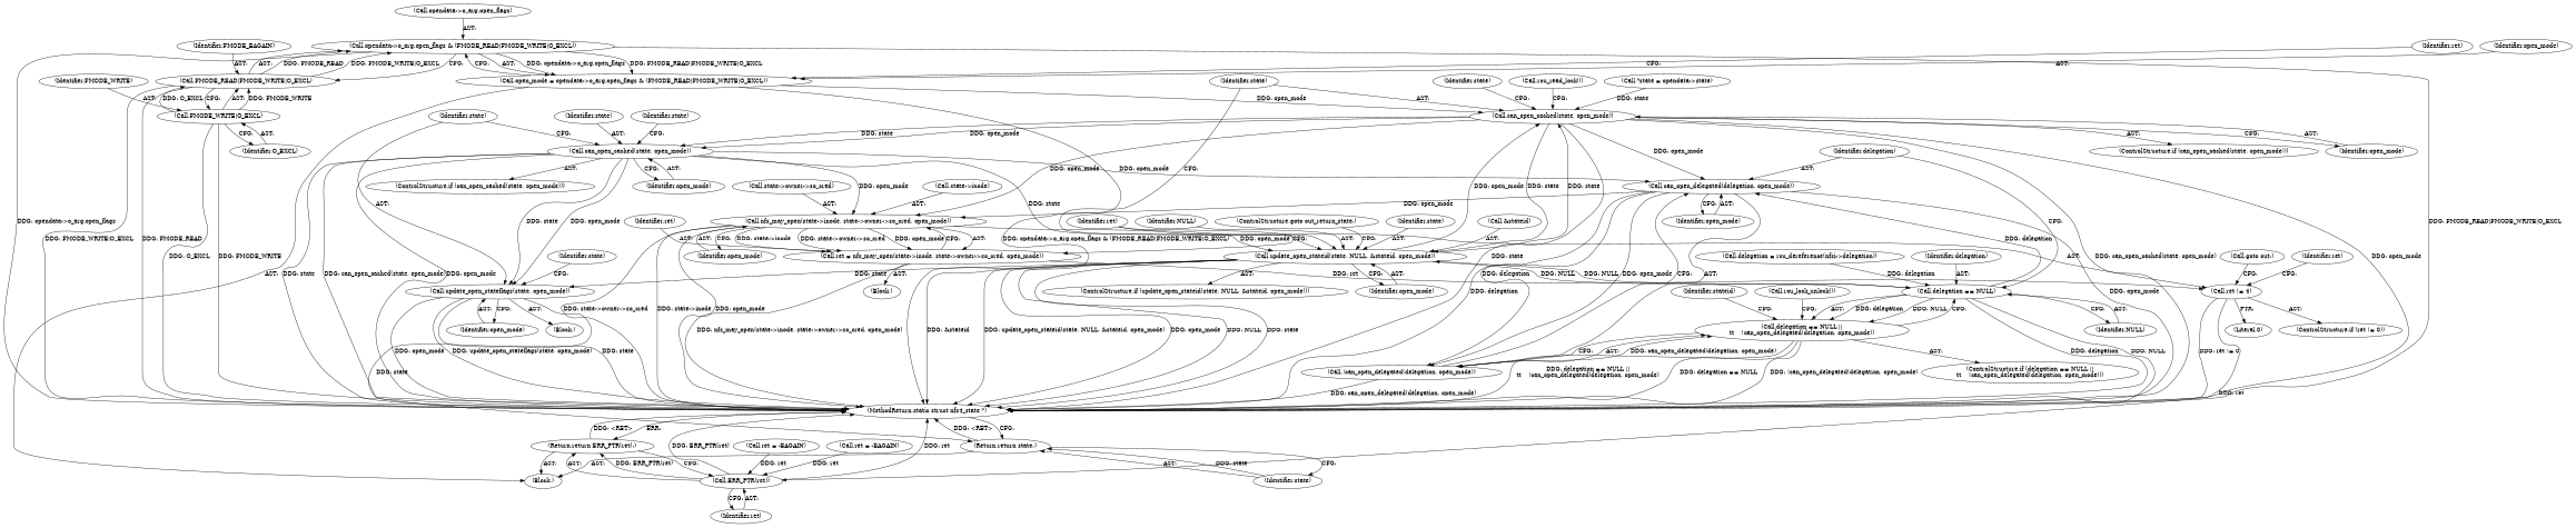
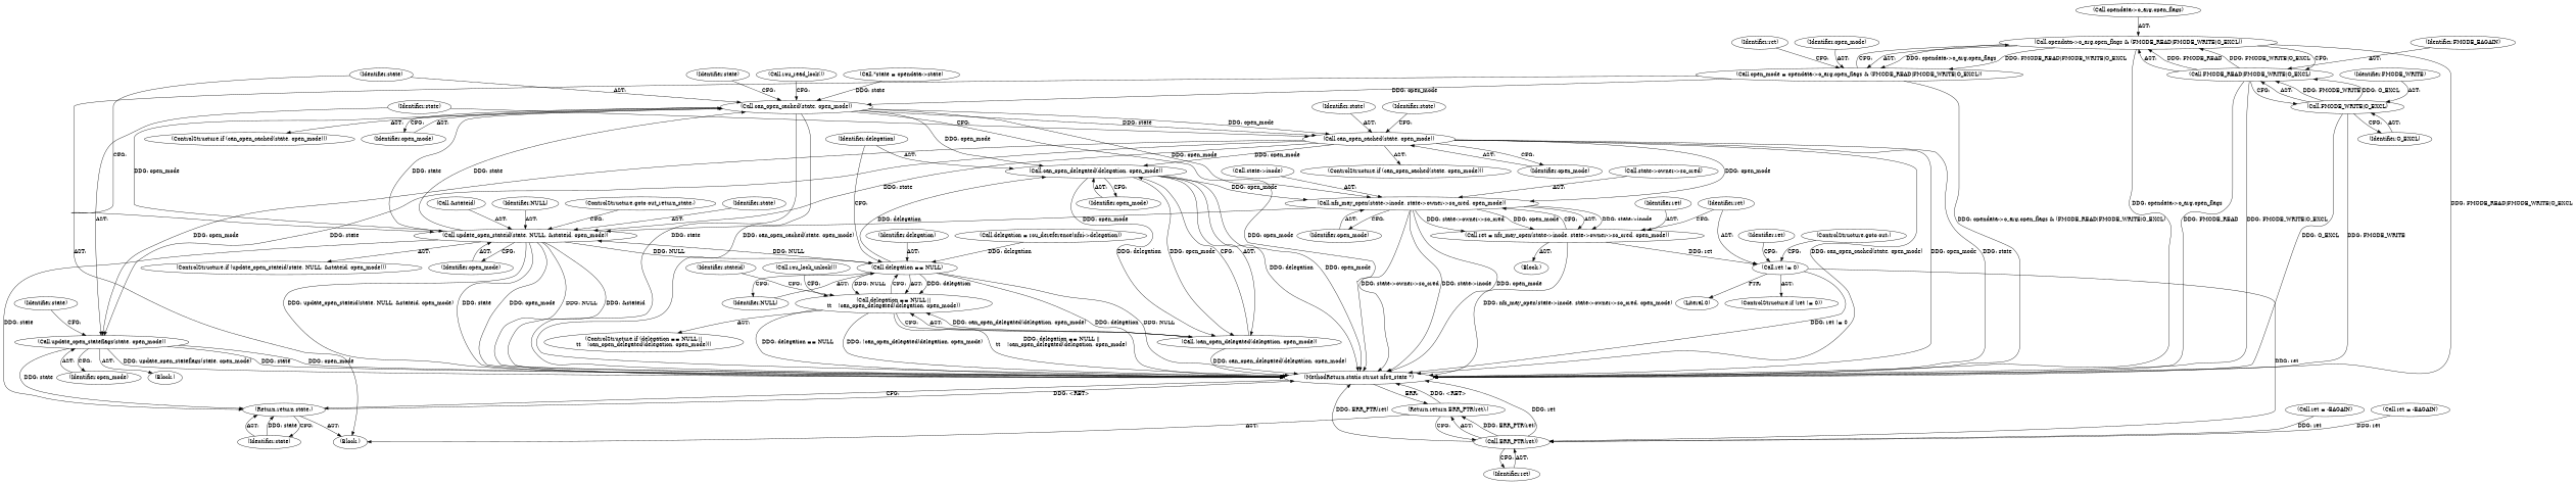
  digraph {
    n1 [label="(Call,opendata->o_arg.open_flags & (FMODE_READ|FMODE_WRITE|O_EXCL))"]
    n2 [label="(Call,FMODE_READ|FMODE_WRITE|O_EXCL)"]
    n3 [label="(Call,open_mode = opendata->o_arg.open_flags & (FMODE_READ|FMODE_WRITE|O_EXCL))"]
    n4 [label="(MethodReturn,static struct nfs4_state *)"]
    n5 [label="(Call,FMODE_WRITE|O_EXCL)"]
    n6 [label="(Call,can_open_cached(state, open_mode))"]
    n7 [label="(Block,)"]
    n8 [label="(Return,return state;)"]
    n9 [label="(Return,return ERR_PTR(ret);)"]
    n10 [label="(Identifier,O_EXCL)"]
    n11 [label="(Call,can_open_cached(state, open_mode))"]
    n12 [label="(Call,can_open_delegated(delegation, open_mode))"]
    n13 [label="(Call,nfs_may_open(state->inode, state->owner->so_cred, open_mode))"]
    n14 [label="(Call,update_open_stateid(state, NULL, &stateid, open_mode))"]
    n15 [label="(ControlStructure,if (can_open_cached(state, open_mode)))"]
    n16 [label="(Identifier,open_mode)"]
    n17 [label="(Call,update_open_stateflags(state, open_mode))"]
    n18 [label="(Identifier,open_mode)"]
    n19 [label="(ControlStructure,if (can_open_cached(state, open_mode)))"]
    n20 [label="(Call,!can_open_delegated(delegation, open_mode))"]
    n21 [label="(Identifier,open_mode)"]
    n22 [label="(Call,ret = nfs_may_open(state->inode, state->owner->so_cred, open_mode))"]
    n23 [label="(Identifier,open_mode)"]
    n24 [label="(Call,delegation == NULL)"]
    n25 [label="(ControlStructure,if (update_open_stateid(state, NULL, &stateid, open_mode)))"]
    n26 [label="(Identifier,open_mode)"]
    n27 [label="(Block,)"]
    n28 [label="(Identifier,open_mode)"]
    n29 [label="(Identifier,state)"]
    n30 [label="(Call,delegation == NULL ||\n\t\t    !can_open_delegated(delegation, open_mode))"]
    n31 [label="(ControlStructure,if (delegation == NULL ||\n\t\t    !can_open_delegated(delegation, open_mode)))"]
    n32 [label="(Identifier,NULL)"]
-   n33 [label="(Call,ret != 4)"]
+   n33 [label="(Call,ret != 0)"]
    n34 [label="(Block,)"]
    n35 [label="(Call,ERR_PTR(ret))"]
    n36 [label="(Literal,0)"]
    n37 [label="(ControlStructure,if (ret != 0))"]
    n38 [label="(Identifier,ret)"]
    n39 [label="(Identifier,state)"]
    n40 [label="(Identifier,state)"]
    n41 [label="(Identifier,delegation)"]
    n42 [label="(Identifier,ret)"]
    n43 [label="(Call,delegation = rcu_dereference(nfsi->delegation))"]
    n44 [label="(Call,ret = -EAGAIN)"]
    n45 [label="(Identifier,state)"]
    n46 [label="(Identifier,delegation)"]
    n47 [label="(Call,opendata->o_arg.open_flags)"]
    n48 [label="(Identifier,ret)"]
    n49 [label="(Identifier,state)"]
    n50 [label="(Call,state->inode)"]
    n51 [label="(Identifier,state)"]
    n52 [label="(Identifier,FMODE_EAGAIN)"]
    n53 [label="(Call,&stateid)"]
    n54 [label="(Identifier,stateid)"]
    n55 [label="(Call,rcu_read_lock())"]
    n56 [label="(Identifier,NULL)"]
    n57 [label="(Call,ret = -EAGAIN)"]
    n58 [label="(Identifier,open_mode)"]
    n59 [label="(Call,*state = opendata->state)"]
    n60 [label="(Call,state->owner->so_cred)"]
    n61 [label="(ControlStructure,goto out_return_state;)"]
    n62 [label="(Identifier,ret)"]
    n63 [label="(Identifier,state)"]
-   n64 [label="(Call,goto out;)"]
+   n64 [label="(ControlStructure,goto out;)"]
    n65 [label="(Call,rcu_lock_unlock())"]
    n66 [label="(Identifier,FMODE_WRITE)"]
    n67 [label="(Identifier,state)"]
    n68 [label="(Identifier,ret)"]
    n1 -> n2 [label="CFG: "]
    n1 -> n3 [label="AST: "]
    n1 -> n3 [label="DDG: opendata->o_arg.open_flags"]
    n1 -> n3 [label="DDG: FMODE_READ|FMODE_WRITE|O_EXCL"]
    n1 -> n4 [label="DDG: opendata->o_arg.open_flags"]
    n1 -> n4 [label="DDG: FMODE_READ|FMODE_WRITE|O_EXCL"]
    n2 -> n1 [label="AST: "]
    n2 -> n1 [label="DDG: FMODE_READ"]
    n2 -> n1 [label="DDG: FMODE_WRITE|O_EXCL"]
    n2 -> n4 [label="DDG: FMODE_WRITE|O_EXCL"]
    n2 -> n4 [label="DDG: FMODE_READ"]
    n2 -> n5 [label="CFG: "]
    n3 -> n1 [label="CFG: "]
    n3 -> n4 [label="DDG: opendata->o_arg.open_flags & (FMODE_READ|FMODE_WRITE|O_EXCL)"]
    n3 -> n6 [label="DDG: open_mode"]
    n3 -> n7 [label="AST: "]
    n4 -> n8 [label="CFG: "]
    n4 -> n9 [label="ERR: "]
    n5 -> n2 [label="AST: "]
    n5 -> n2 [label="DDG: FMODE_WRITE"]
    n5 -> n2 [label="DDG: O_EXCL"]
    n5 -> n4 [label="DDG: O_EXCL"]
    n5 -> n4 [label="DDG: FMODE_WRITE"]
    n5 -> n10 [label="CFG: "]
    n6 -> n4 [label="DDG: can_open_cached(state, open_mode)"]
    n6 -> n4 [label="DDG: open_mode"]
    n6 -> n4 [label="DDG: state"]
    n6 -> n11 [label="DDG: state"]
    n6 -> n11 [label="DDG: open_mode"]
    n6 -> n12 [label="DDG: open_mode"]
    n6 -> n13 [label="DDG: open_mode"]
    n6 -> n14 [label="DDG: state"]
    n6 -> n15 [label="AST: "]
    n6 -> n16 [label="CFG: "]
    n8 -> n4 [label="DDG: <RET>"]
    n8 -> n7 [label="AST: "]
    n8 -> n29 [label="CFG: "]
    n9 -> n4 [label="DDG: <RET>"]
    n9 -> n7 [label="AST: "]
    n9 -> n35 [label="CFG: "]
    n10 -> n5 [label="AST: "]
    n11 -> n4 [label="DDG: state"]
    n11 -> n4 [label="DDG: can_open_cached(state, open_mode)"]
    n11 -> n4 [label="DDG: open_mode"]
    n11 -> n12 [label="DDG: open_mode"]
    n11 -> n13 [label="DDG: open_mode"]
    n11 -> n14 [label="DDG: state"]
    n11 -> n17 [label="DDG: state"]
    n11 -> n17 [label="DDG: open_mode"]
    n11 -> n18 [label="CFG: "]
    n11 -> n19 [label="AST: "]
    n12 -> n4 [label="DDG: delegation"]
    n12 -> n4 [label="DDG: open_mode"]
    n12 -> n13 [label="DDG: open_mode"]
    n12 -> n20 [label="AST: "]
    n12 -> n20 [label="DDG: delegation"]
    n12 -> n20 [label="DDG: open_mode"]
    n12 -> n21 [label="CFG: "]
    n13 -> n4 [label="DDG: state->inode"]
    n13 -> n4 [label="DDG: open_mode"]
    n13 -> n4 [label="DDG: state->owner->so_cred"]
    n13 -> n14 [label="DDG: open_mode"]
    n13 -> n22 [label="AST: "]
    n13 -> n22 [label="DDG: state->inode"]
    n13 -> n22 [label="DDG: state->owner->so_cred"]
    n13 -> n22 [label="DDG: open_mode"]
    n13 -> n23 [label="CFG: "]
    n14 -> n4 [label="DDG: update_open_stateid(state, NULL, &stateid, open_mode)"]
    n14 -> n4 [label="DDG: open_mode"]
    n14 -> n4 [label="DDG: NULL"]
    n14 -> n4 [label="DDG: state"]
    n14 -> n4 [label="DDG: &stateid"]
    n14 -> n6 [label="DDG: state"]
    n14 -> n6 [label="DDG: open_mode"]
-   n14 -> n17 [label="DDG: state"]
+   n14 -> n8 [label="DDG: state"]
    n14 -> n24 [label="DDG: NULL"]
    n14 -> n25 [label="AST: "]
    n14 -> n26 [label="CFG: "]
    n16 -> n6 [label="AST: "]
    n17 -> n4 [label="DDG: state"]
    n17 -> n4 [label="DDG: open_mode"]
    n17 -> n4 [label="DDG: update_open_stateflags(state, open_mode)"]
    n17 -> n8 [label="DDG: state"]
    n17 -> n27 [label="AST: "]
    n17 -> n28 [label="CFG: "]
    n18 -> n11 [label="AST: "]
    n20 -> n4 [label="DDG: can_open_delegated(delegation, open_mode)"]
    n20 -> n12 [label="CFG: "]
    n20 -> n30 [label="AST: "]
    n20 -> n30 [label="DDG: can_open_delegated(delegation, open_mode)"]
    n21 -> n12 [label="AST: "]
    n22 -> n4 [label="DDG: nfs_may_open(state->inode, state->owner->so_cred, open_mode)"]
    n22 -> n13 [label="CFG: "]
    n22 -> n33 [label="DDG: ret"]
    n22 -> n34 [label="AST: "]
    n23 -> n13 [label="AST: "]
    n24 -> n4 [label="DDG: delegation"]
    n24 -> n4 [label="DDG: NULL"]
    n24 -> n12 [label="DDG: delegation"]
    n24 -> n14 [label="DDG: NULL"]
    n24 -> n30 [label="AST: "]
    n24 -> n30 [label="DDG: delegation"]
    n24 -> n30 [label="DDG: NULL"]
    n24 -> n32 [label="CFG: "]
    n26 -> n14 [label="AST: "]
    n28 -> n17 [label="AST: "]
    n29 -> n8 [label="AST: "]
    n29 -> n8 [label="DDG: state"]
    n30 -> n4 [label="DDG: delegation == NULL"]
    n30 -> n4 [label="DDG: !can_open_delegated(delegation, open_mode)"]
    n30 -> n4 [label="DDG: delegation == NULL ||\n\t\t    !can_open_delegated(delegation, open_mode)"]
    n30 -> n20 [label="CFG: "]
    n30 -> n24 [label="CFG: "]
    n30 -> n31 [label="AST: "]
    n32 -> n24 [label="AST: "]
    n33 -> n4 [label="DDG: ret != 0"]
    n33 -> n35 [label="DDG: ret"]
    n33 -> n36 [label="PTR: "]
    n33 -> n37 [label="AST: "]
    n35 -> n4 [label="DDG: ERR_PTR(ret)"]
    n35 -> n4 [label="DDG: ret"]
    n35 -> n9 [label="AST: "]
    n35 -> n9 [label="DDG: ERR_PTR(ret)"]
    n35 -> n38 [label="CFG: "]
    n38 -> n35 [label="AST: "]
    n39 -> n11 [label="CFG: "]
    n40 -> n6 [label="AST: "]
    n40 -> n14 [label="CFG: "]
    n41 -> n12 [label="AST: "]
    n41 -> n24 [label="CFG: "]
    n42 -> n33 [label="CFG: "]
    n43 -> n24 [label="DDG: delegation"]
    n44 -> n35 [label="DDG: ret"]
    n45 -> n6 [label="CFG: "]
    n46 -> n24 [label="AST: "]
    n47 -> n1 [label="AST: "]
    n48 -> n22 [label="AST: "]
    n49 -> n11 [label="AST: "]
    n50 -> n13 [label="AST: "]
    n51 -> n11 [label="CFG: "]
    n51 -> n17 [label="AST: "]
    n52 -> n2 [label="AST: "]
    n53 -> n14 [label="AST: "]
    n54 -> n30 [label="CFG: "]
    n55 -> n6 [label="CFG: "]
    n56 -> n14 [label="AST: "]
    n57 -> n35 [label="DDG: ret"]
    n58 -> n3 [label="AST: "]
    n59 -> n6 [label="DDG: state"]
    n60 -> n13 [label="AST: "]
    n61 -> n14 [label="CFG: "]
    n62 -> n22 [label="CFG: "]
    n62 -> n33 [label="AST: "]
    n63 -> n14 [label="AST: "]
    n64 -> n33 [label="CFG: "]
    n65 -> n30 [label="CFG: "]
    n66 -> n5 [label="AST: "]
    n67 -> n17 [label="CFG: "]
    n68 -> n3 [label="CFG: "]
  }
